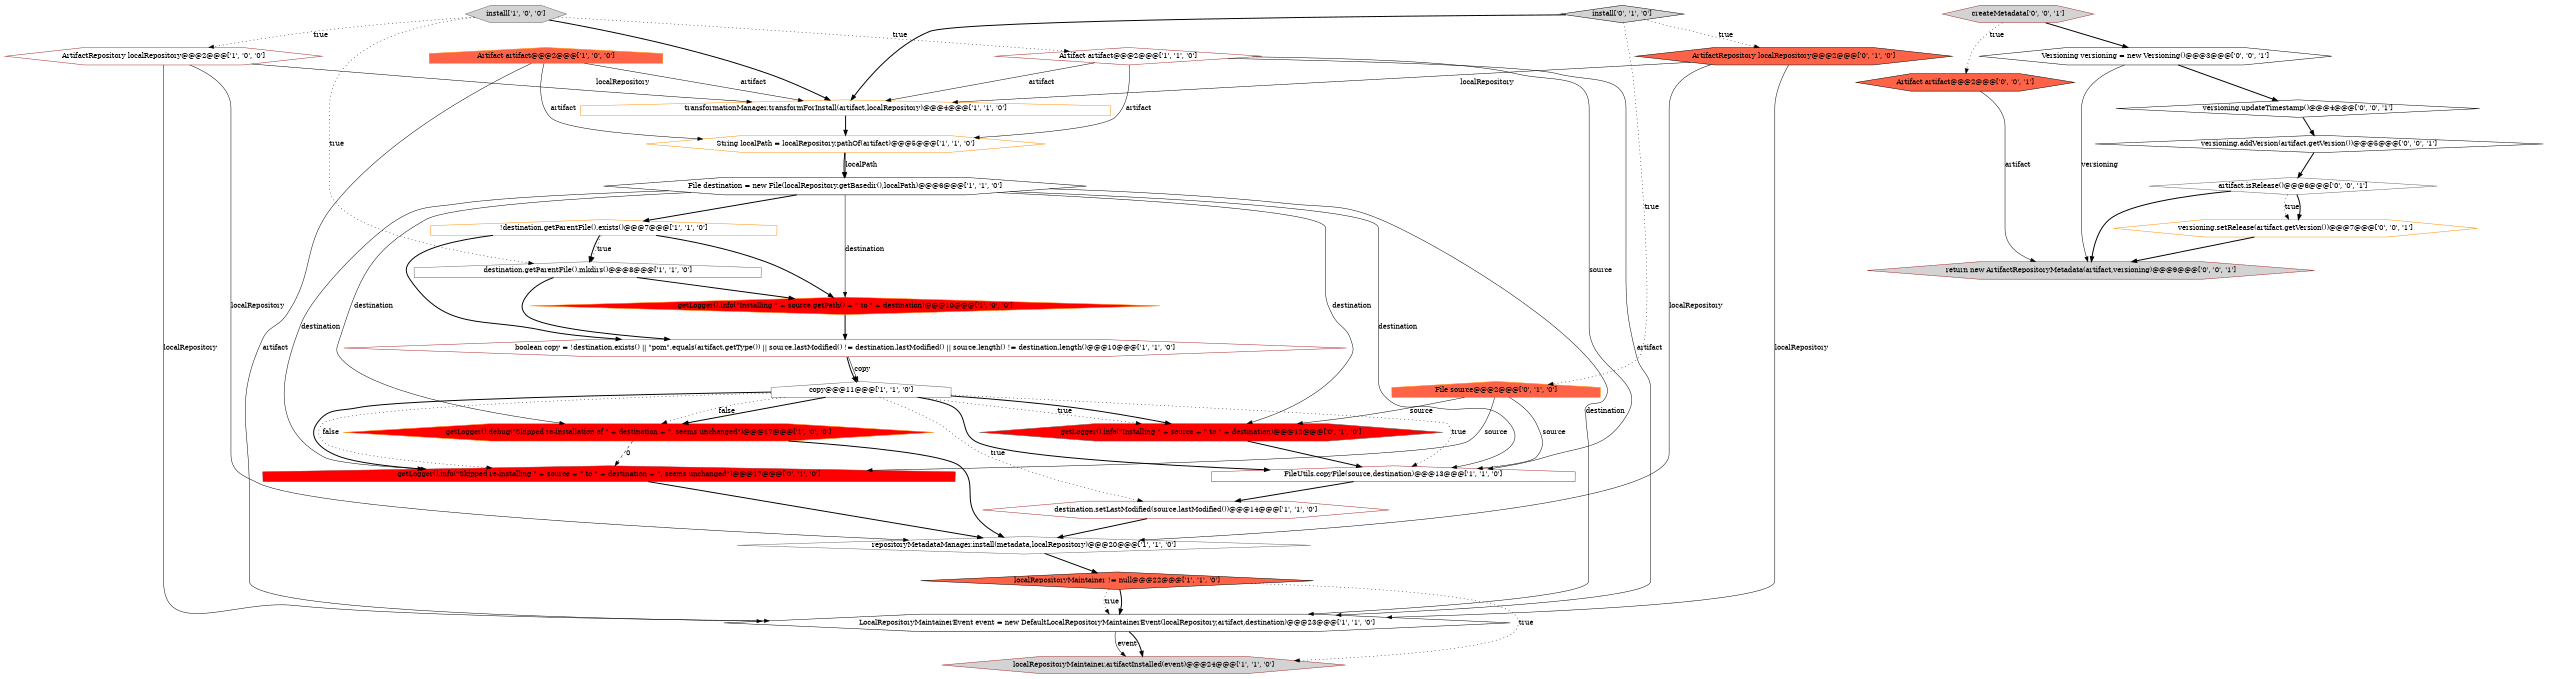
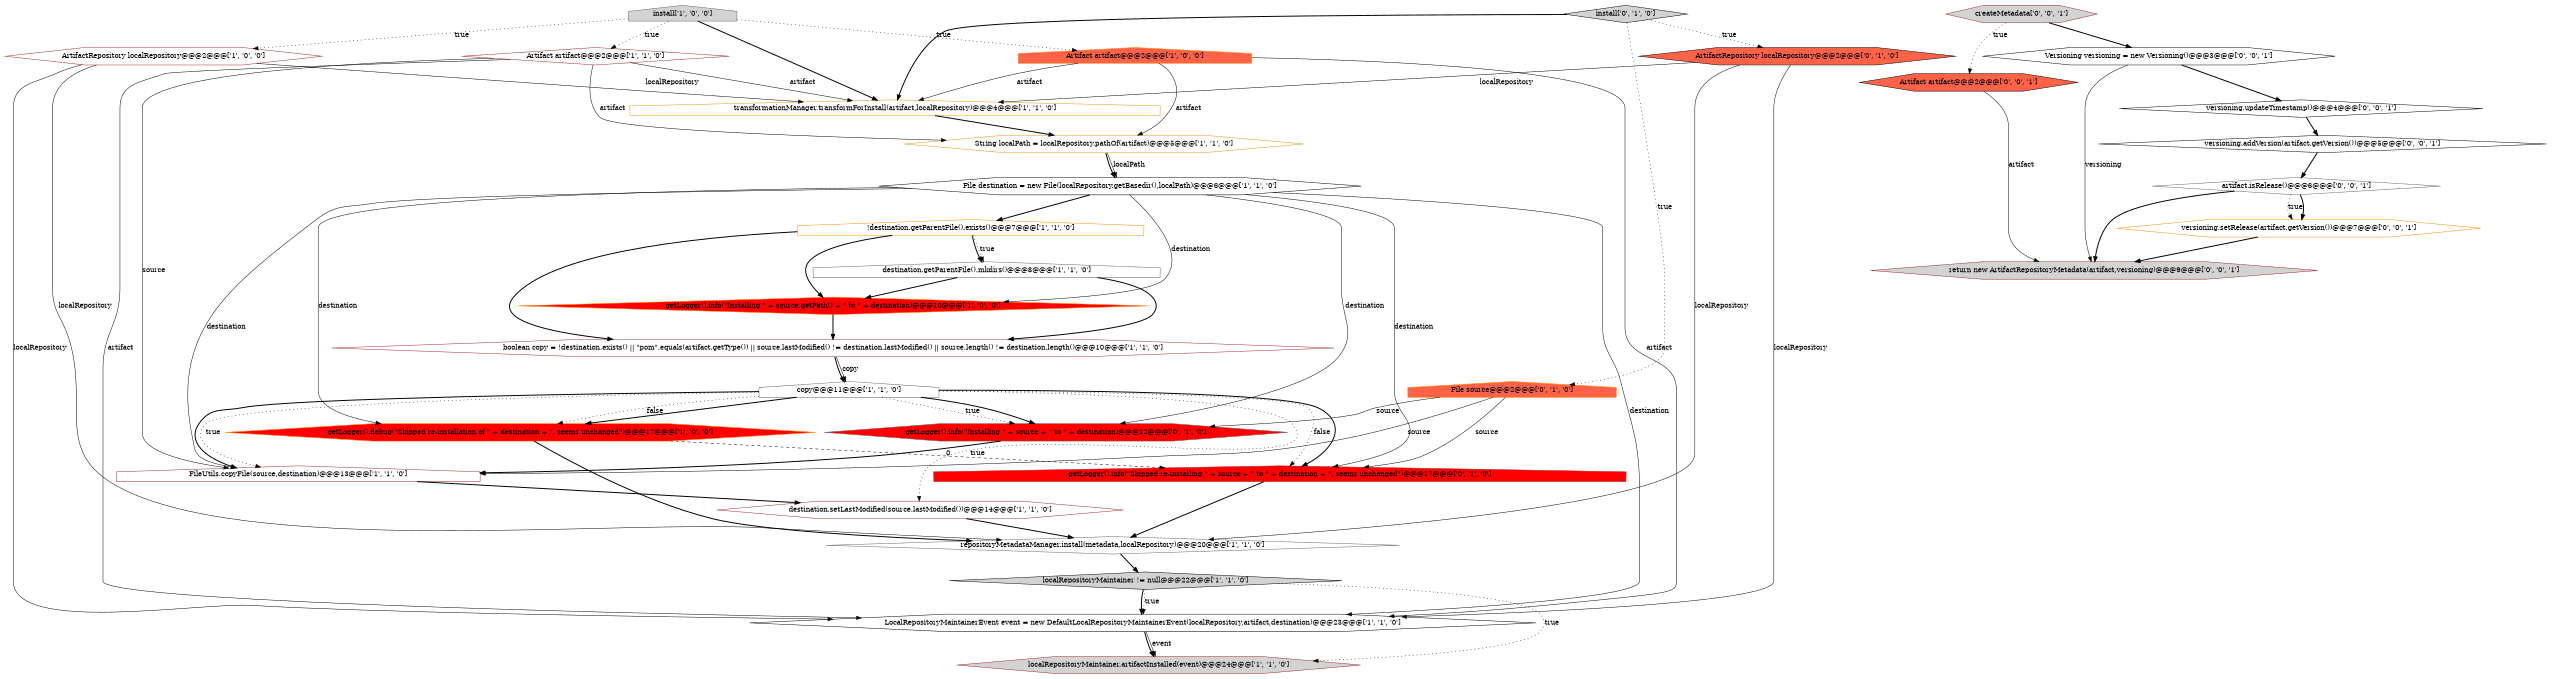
  digraph {
    node [color=brown fillcolor=white shape=hexagon style=filled]
    edge [style=bold]
    n1 [color=darkorange label="!destination.getParentFile().exists()@@@7@@@['1', '1', '0']" shape=house]
    n2 [label="boolean copy = !destination.exists() || \"pom\".equals(artifact.getType()) || source.lastModified() != destination.lastModified() || source.length() != destination.length()@@@10@@@['1', '1', '0']"]
    n3 [color=gray40 label="destination.getParentFile().mkdirs()@@@8@@@['1', '1', '0']" shape=house]
    n4 [color=darkorange fillcolor=red label="getLogger().info(\"Installing \" + source.getPath() + \" to \" + destination)@@@10@@@['1', '0', '0']" shape=diamond]
    n5 [color=gray40 label="copy@@@11@@@['1', '1', '0']" shape=house]
    n6 [label="ArtifactRepository localRepository@@@2@@@['1', '0', '0']"]
    n7 [color=darkorange label="transformationManager.transformForInstall(artifact,localRepository)@@@4@@@['1', '1', '0']" shape=house]
    n8 [color=gray40 label="repositoryMetadataManager.install(metadata,localRepository)@@@20@@@['1', '1', '0']" shape=diamond]
    n9 [color=black label="LocalRepositoryMaintainerEvent event = new DefaultLocalRepositoryMaintainerEvent(localRepository,artifact,destination)@@@23@@@['1', '1', '0']"]
    n10 [color=darkorange label="String localPath = localRepository.pathOf(artifact)@@@5@@@['1', '1', '0']"]
-   n11 [color=black fillcolor=tomato label="localRepositoryMaintainer != null@@@22@@@['1', '1', '0']" shape=diamond]
+   n11 [color=black fillcolor=lightgray label="localRepositoryMaintainer != null@@@22@@@['1', '1', '0']" shape=diamond]
    n12 [fillcolor=lightgray label="localRepositoryMaintainer.artifactInstalled(event)@@@24@@@['1', '1', '0']"]
    n13 [fillcolor=lightgray label="return new ArtifactRepositoryMetadata(artifact,versioning)@@@9@@@['0', '0', '1']"]
    n14 [color=black fillcolor=tomato label="Artifact artifact@@@2@@@['0', '0', '1']"]
-   n15 [color=gray40 fillcolor=lightgray label="install['1', '0', '0']"]
+   n15 [color=gray40 fillcolor=lightgray label="install['1', '0', '0']" shape=house]
    n16 [color=darkorange fillcolor=tomato label="Artifact artifact@@@2@@@['1', '0', '0']" shape=house]
    n17 [label="Artifact artifact@@@2@@@['1', '1', '0']" shape=diamond]
    n18 [label="FileUtils.copyFile(source,destination)@@@13@@@['1', '1', '0']" shape=house]
    n19 [color=black label="File destination = new File(localRepository.getBasedir(),localPath)@@@6@@@['1', '1', '0']"]
    n20 [color=darkorange fillcolor=red label="getLogger().debug(\"Skipped re-installation of \" + destination + \", seems unchanged\")@@@17@@@['1', '0', '0']"]
    n21 [color=gray40 fillcolor=red label="getLogger().info(\"Installing \" + source + \" to \" + destination)@@@12@@@['0', '1', '0']"]
    n22 [fillcolor=red label="getLogger().info(\"Skipped re-installing \" + source + \" to \" + destination + \", seems unchanged\")@@@17@@@['0', '1', '0']" shape=house]
    n23 [label="destination.setLastModified(source.lastModified())@@@14@@@['1', '1', '0']"]
    n24 [color=darkorange fillcolor=tomato label="File source@@@2@@@['0', '1', '0']" shape=house]
    n25 [color=gray40 label="artifact.isRelease()@@@6@@@['0', '0', '1']" shape=diamond]
    n26 [color=darkorange label="versioning.setRelease(artifact.getVersion())@@@7@@@['0', '0', '1']"]
    n27 [color=black label="Versioning versioning = new Versioning()@@@3@@@['0', '0', '1']"]
    n28 [color=black label="versioning.updateTimestamp()@@@4@@@['0', '0', '1']" shape=diamond]
    n29 [color=black label="versioning.addVersion(artifact.getVersion())@@@5@@@['0', '0', '1']" shape=diamond]
    n30 [color=black fillcolor=tomato label="ArtifactRepository localRepository@@@2@@@['0', '1', '0']"]
    n31 [color=black fillcolor=lightgray label="install['0', '1', '0']" shape=diamond]
    n32 [fillcolor=lightgray label="createMetadata['0', '0', '1']"]
    n1 -> n2
    n1 -> n3
    n1 -> n3 [label=true style=dotted]
    n1 -> n4
    n2 -> n5 [label=copy style=solid]
    n2 -> n5
    n3 -> n2
    n3 -> n4
    n4 -> n2
    n5 -> n18 [label=true style=dotted]
    n5 -> n18
    n5 -> n20
    n5 -> n20 [label=false style=dotted]
    n5 -> n21 [label=true style=dotted]
    n5 -> n21
    n5 -> n22 [label=false style=dotted]
    n5 -> n22
    n5 -> n23 [label=true style=dotted]
    n6 -> n7 [label=localRepository style=solid]
    n6 -> n8 [label=localRepository style=solid]
    n6 -> n9 [label=localRepository style=solid]
    n7 -> n10
    n8 -> n11
    n9 -> n12 [label=event style=solid]
    n9 -> n12
    n10 -> n19 [label=localPath style=solid]
    n10 -> n19
    n11 -> n9
    n11 -> n9 [label=true style=dotted]
    n11 -> n12 [label=true style=dotted]
    n14 -> n13 [label=artifact style=solid]
    n15 -> n6 [label=true style=dotted]
    n15 -> n7
-   n15 -> n3 [label=true style=dotted]
+   n15 -> n16 [label=true style=dotted]
    n15 -> n17 [label=true style=dotted]
    n16 -> n7 [label=artifact style=solid]
    n16 -> n9 [label=artifact style=solid]
    n16 -> n10 [label=artifact style=solid]
    n17 -> n7 [label=artifact style=solid]
    n17 -> n9 [label=artifact style=solid]
    n17 -> n10 [label=artifact style=solid]
    n17 -> n18 [label=source style=solid]
    n18 -> n23
    n19 -> n1
    n19 -> n4 [label=destination style=solid]
    n19 -> n9 [label=destination style=solid]
    n19 -> n18 [label=destination style=solid]
    n19 -> n20 [label=destination style=solid]
    n19 -> n21 [label=destination style=solid]
    n19 -> n22 [label=destination style=solid]
    n20 -> n8
    n20 -> n22 [label=0 style=dashed]
    n21 -> n18
    n22 -> n8
    n23 -> n8
    n24 -> n18 [label=source style=solid]
    n24 -> n21 [label=source style=solid]
    n24 -> n22 [label=source style=solid]
    n25 -> n13
    n25 -> n26 [label=true style=dotted]
    n25 -> n26
    n26 -> n13
    n27 -> n13 [label=versioning style=solid]
    n27 -> n28
    n28 -> n29
    n29 -> n25
    n30 -> n7 [label=localRepository style=solid]
    n30 -> n8 [label=localRepository style=solid]
    n30 -> n9 [label=localRepository style=solid]
    n31 -> n7
    n31 -> n24 [label=true style=dotted]
    n31 -> n30 [label=true style=dotted]
    n32 -> n14 [label=true style=dotted]
    n32 -> n27
  }
